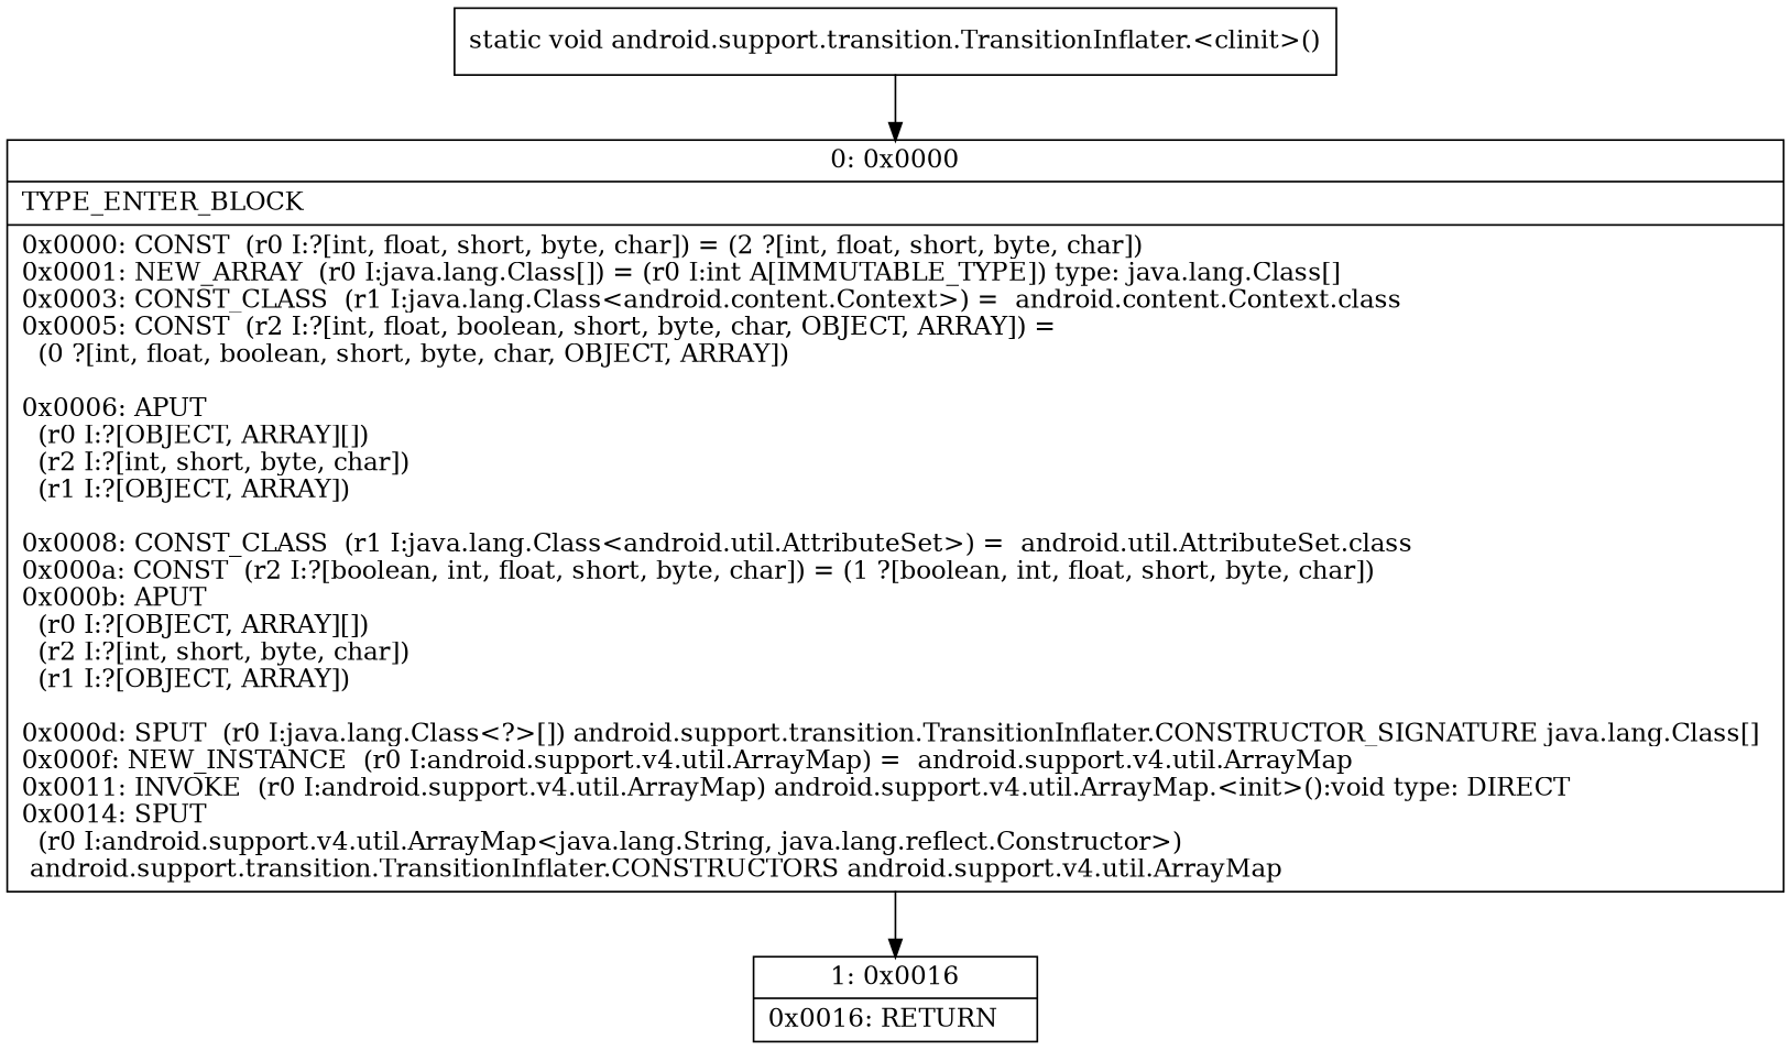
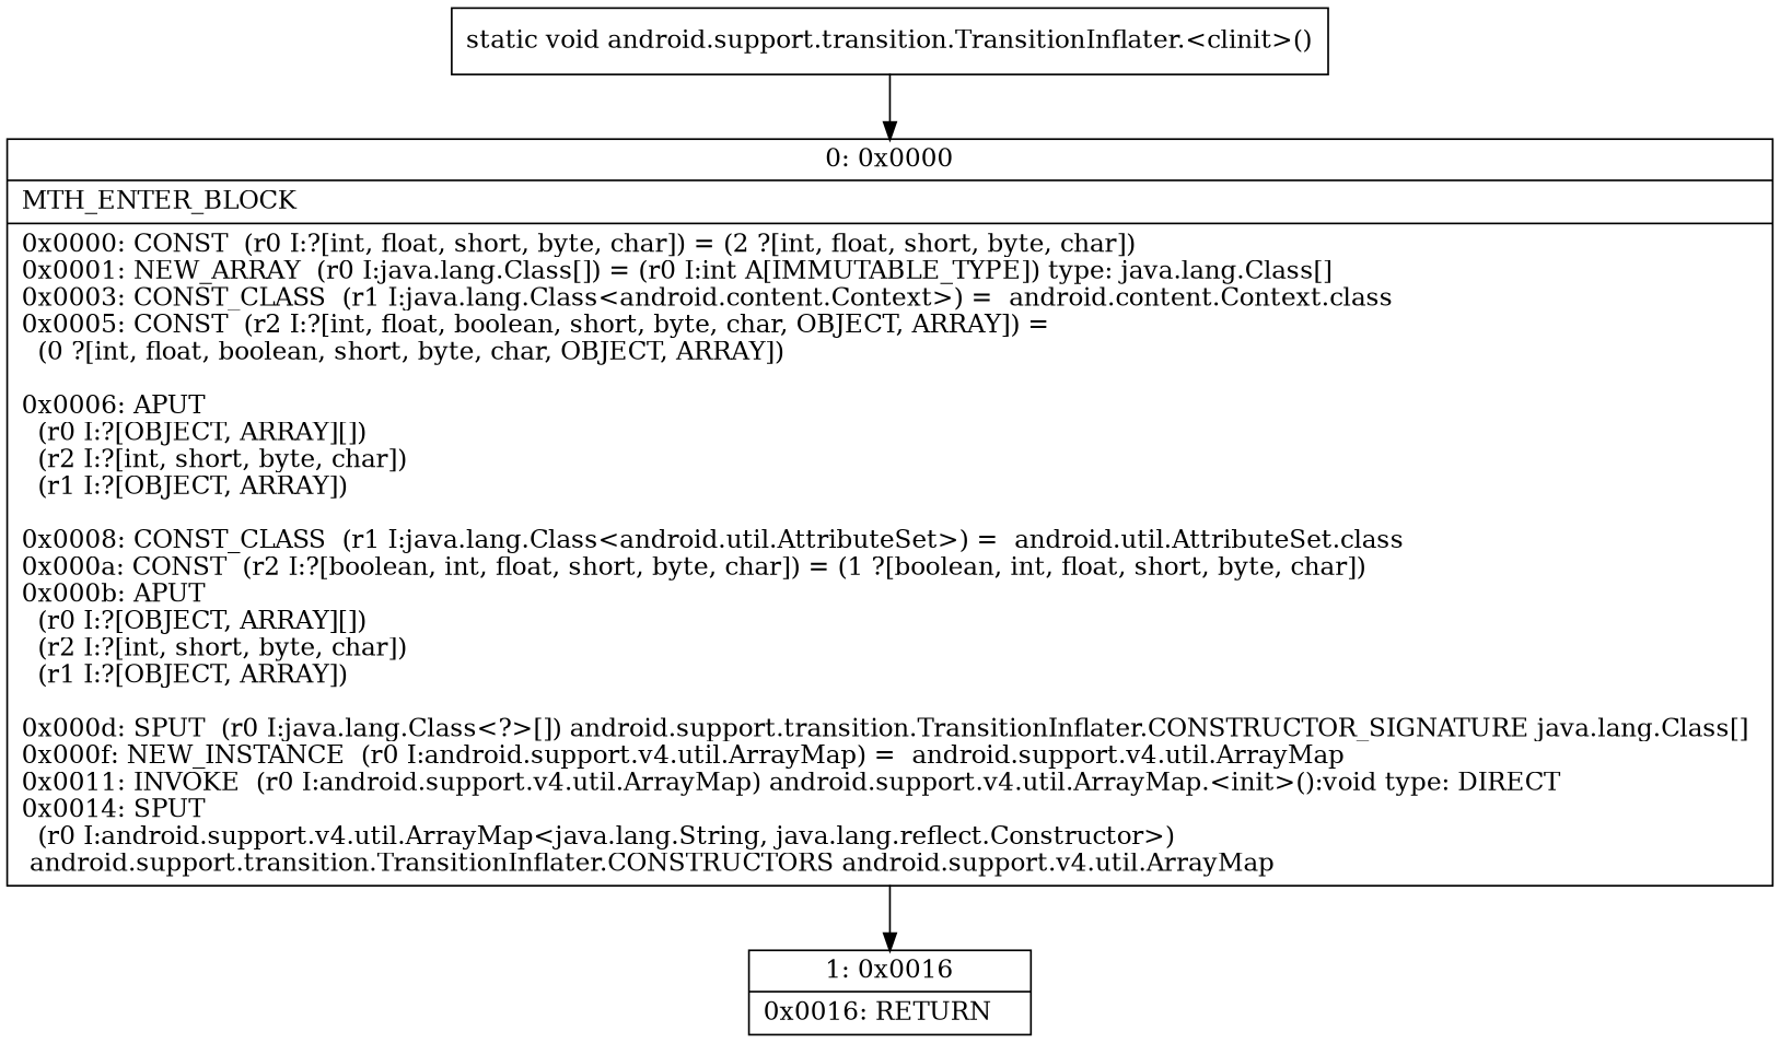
  digraph {
    node [shape=record]
-   n1 [label="{0\:\ 0x0000|TYPE_ENTER_BLOCK\l|0x0000: CONST  (r0 I:?[int, float, short, byte, char]) = (2 ?[int, float, short, byte, char]) \l0x0001: NEW_ARRAY  (r0 I:java.lang.Class[]) = (r0 I:int A[IMMUTABLE_TYPE]) type: java.lang.Class[] \l0x0003: CONST_CLASS  (r1 I:java.lang.Class\<android.content.Context\>) =  android.content.Context.class \l0x0005: CONST  (r2 I:?[int, float, boolean, short, byte, char, OBJECT, ARRAY]) = \l  (0 ?[int, float, boolean, short, byte, char, OBJECT, ARRAY])\l \l0x0006: APUT  \l  (r0 I:?[OBJECT, ARRAY][])\l  (r2 I:?[int, short, byte, char])\l  (r1 I:?[OBJECT, ARRAY])\l \l0x0008: CONST_CLASS  (r1 I:java.lang.Class\<android.util.AttributeSet\>) =  android.util.AttributeSet.class \l0x000a: CONST  (r2 I:?[boolean, int, float, short, byte, char]) = (1 ?[boolean, int, float, short, byte, char]) \l0x000b: APUT  \l  (r0 I:?[OBJECT, ARRAY][])\l  (r2 I:?[int, short, byte, char])\l  (r1 I:?[OBJECT, ARRAY])\l \l0x000d: SPUT  (r0 I:java.lang.Class\<?\>[]) android.support.transition.TransitionInflater.CONSTRUCTOR_SIGNATURE java.lang.Class[] \l0x000f: NEW_INSTANCE  (r0 I:android.support.v4.util.ArrayMap) =  android.support.v4.util.ArrayMap \l0x0011: INVOKE  (r0 I:android.support.v4.util.ArrayMap) android.support.v4.util.ArrayMap.\<init\>():void type: DIRECT \l0x0014: SPUT  \l  (r0 I:android.support.v4.util.ArrayMap\<java.lang.String, java.lang.reflect.Constructor\>)\l android.support.transition.TransitionInflater.CONSTRUCTORS android.support.v4.util.ArrayMap \l}"]
+   n1 [label="{0\:\ 0x0000|MTH_ENTER_BLOCK\l|0x0000: CONST  (r0 I:?[int, float, short, byte, char]) = (2 ?[int, float, short, byte, char]) \l0x0001: NEW_ARRAY  (r0 I:java.lang.Class[]) = (r0 I:int A[IMMUTABLE_TYPE]) type: java.lang.Class[] \l0x0003: CONST_CLASS  (r1 I:java.lang.Class\<android.content.Context\>) =  android.content.Context.class \l0x0005: CONST  (r2 I:?[int, float, boolean, short, byte, char, OBJECT, ARRAY]) = \l  (0 ?[int, float, boolean, short, byte, char, OBJECT, ARRAY])\l \l0x0006: APUT  \l  (r0 I:?[OBJECT, ARRAY][])\l  (r2 I:?[int, short, byte, char])\l  (r1 I:?[OBJECT, ARRAY])\l \l0x0008: CONST_CLASS  (r1 I:java.lang.Class\<android.util.AttributeSet\>) =  android.util.AttributeSet.class \l0x000a: CONST  (r2 I:?[boolean, int, float, short, byte, char]) = (1 ?[boolean, int, float, short, byte, char]) \l0x000b: APUT  \l  (r0 I:?[OBJECT, ARRAY][])\l  (r2 I:?[int, short, byte, char])\l  (r1 I:?[OBJECT, ARRAY])\l \l0x000d: SPUT  (r0 I:java.lang.Class\<?\>[]) android.support.transition.TransitionInflater.CONSTRUCTOR_SIGNATURE java.lang.Class[] \l0x000f: NEW_INSTANCE  (r0 I:android.support.v4.util.ArrayMap) =  android.support.v4.util.ArrayMap \l0x0011: INVOKE  (r0 I:android.support.v4.util.ArrayMap) android.support.v4.util.ArrayMap.\<init\>():void type: DIRECT \l0x0014: SPUT  \l  (r0 I:android.support.v4.util.ArrayMap\<java.lang.String, java.lang.reflect.Constructor\>)\l android.support.transition.TransitionInflater.CONSTRUCTORS android.support.v4.util.ArrayMap \l}"]
    n2 [label="{1\:\ 0x0016|0x0016: RETURN   \l}"]
    n3 [label="{static void android.support.transition.TransitionInflater.\<clinit\>() }"]
    n1 -> n2
    n3 -> n1
  }
